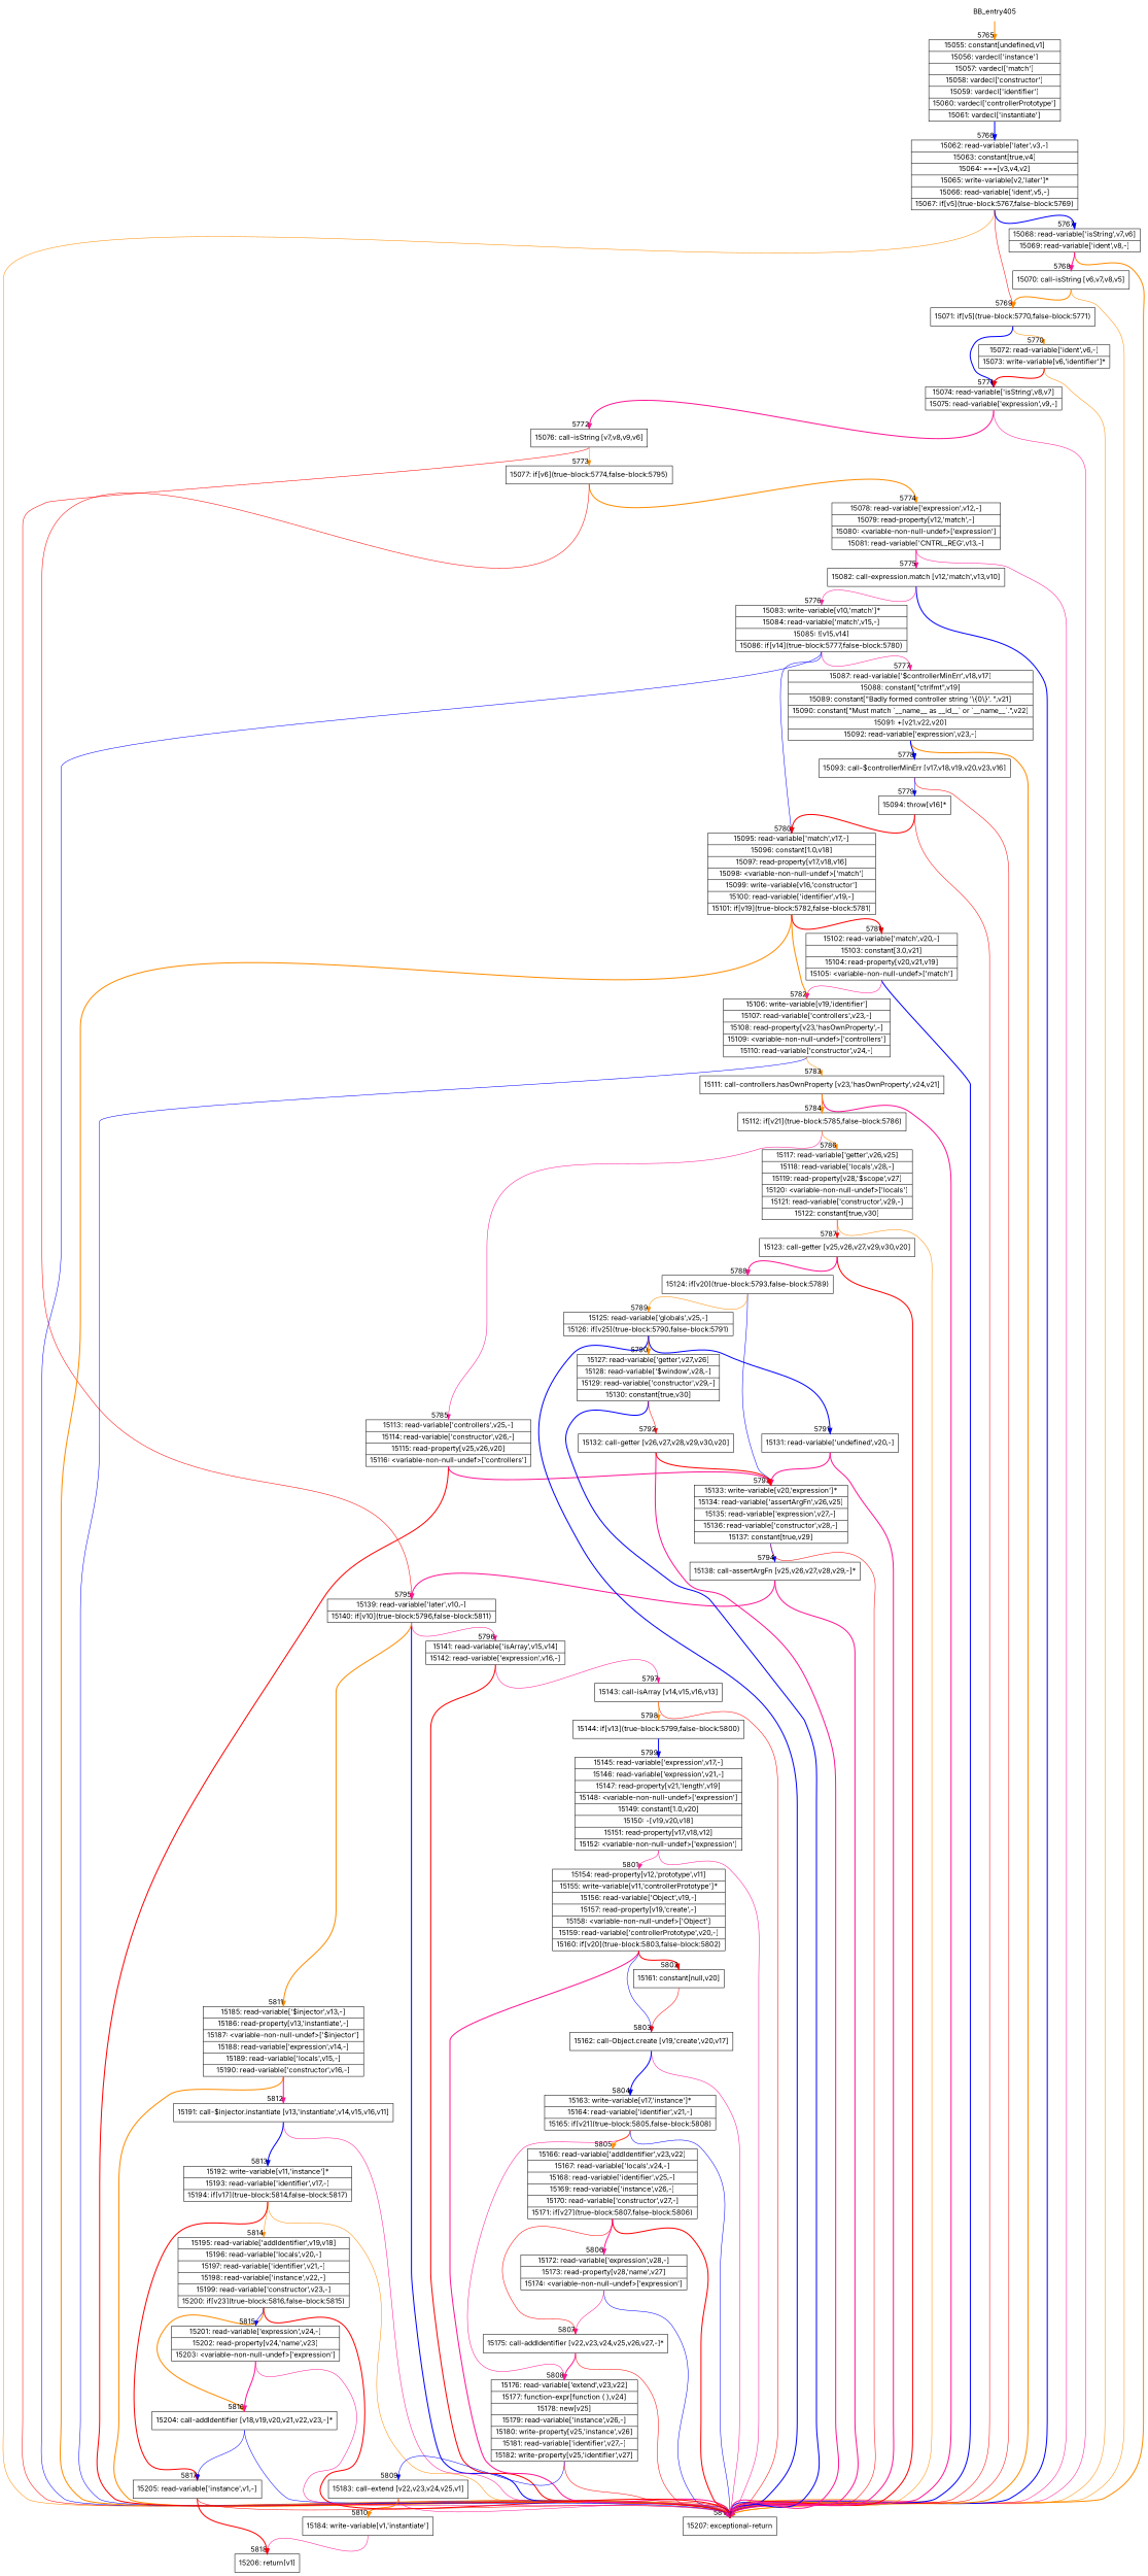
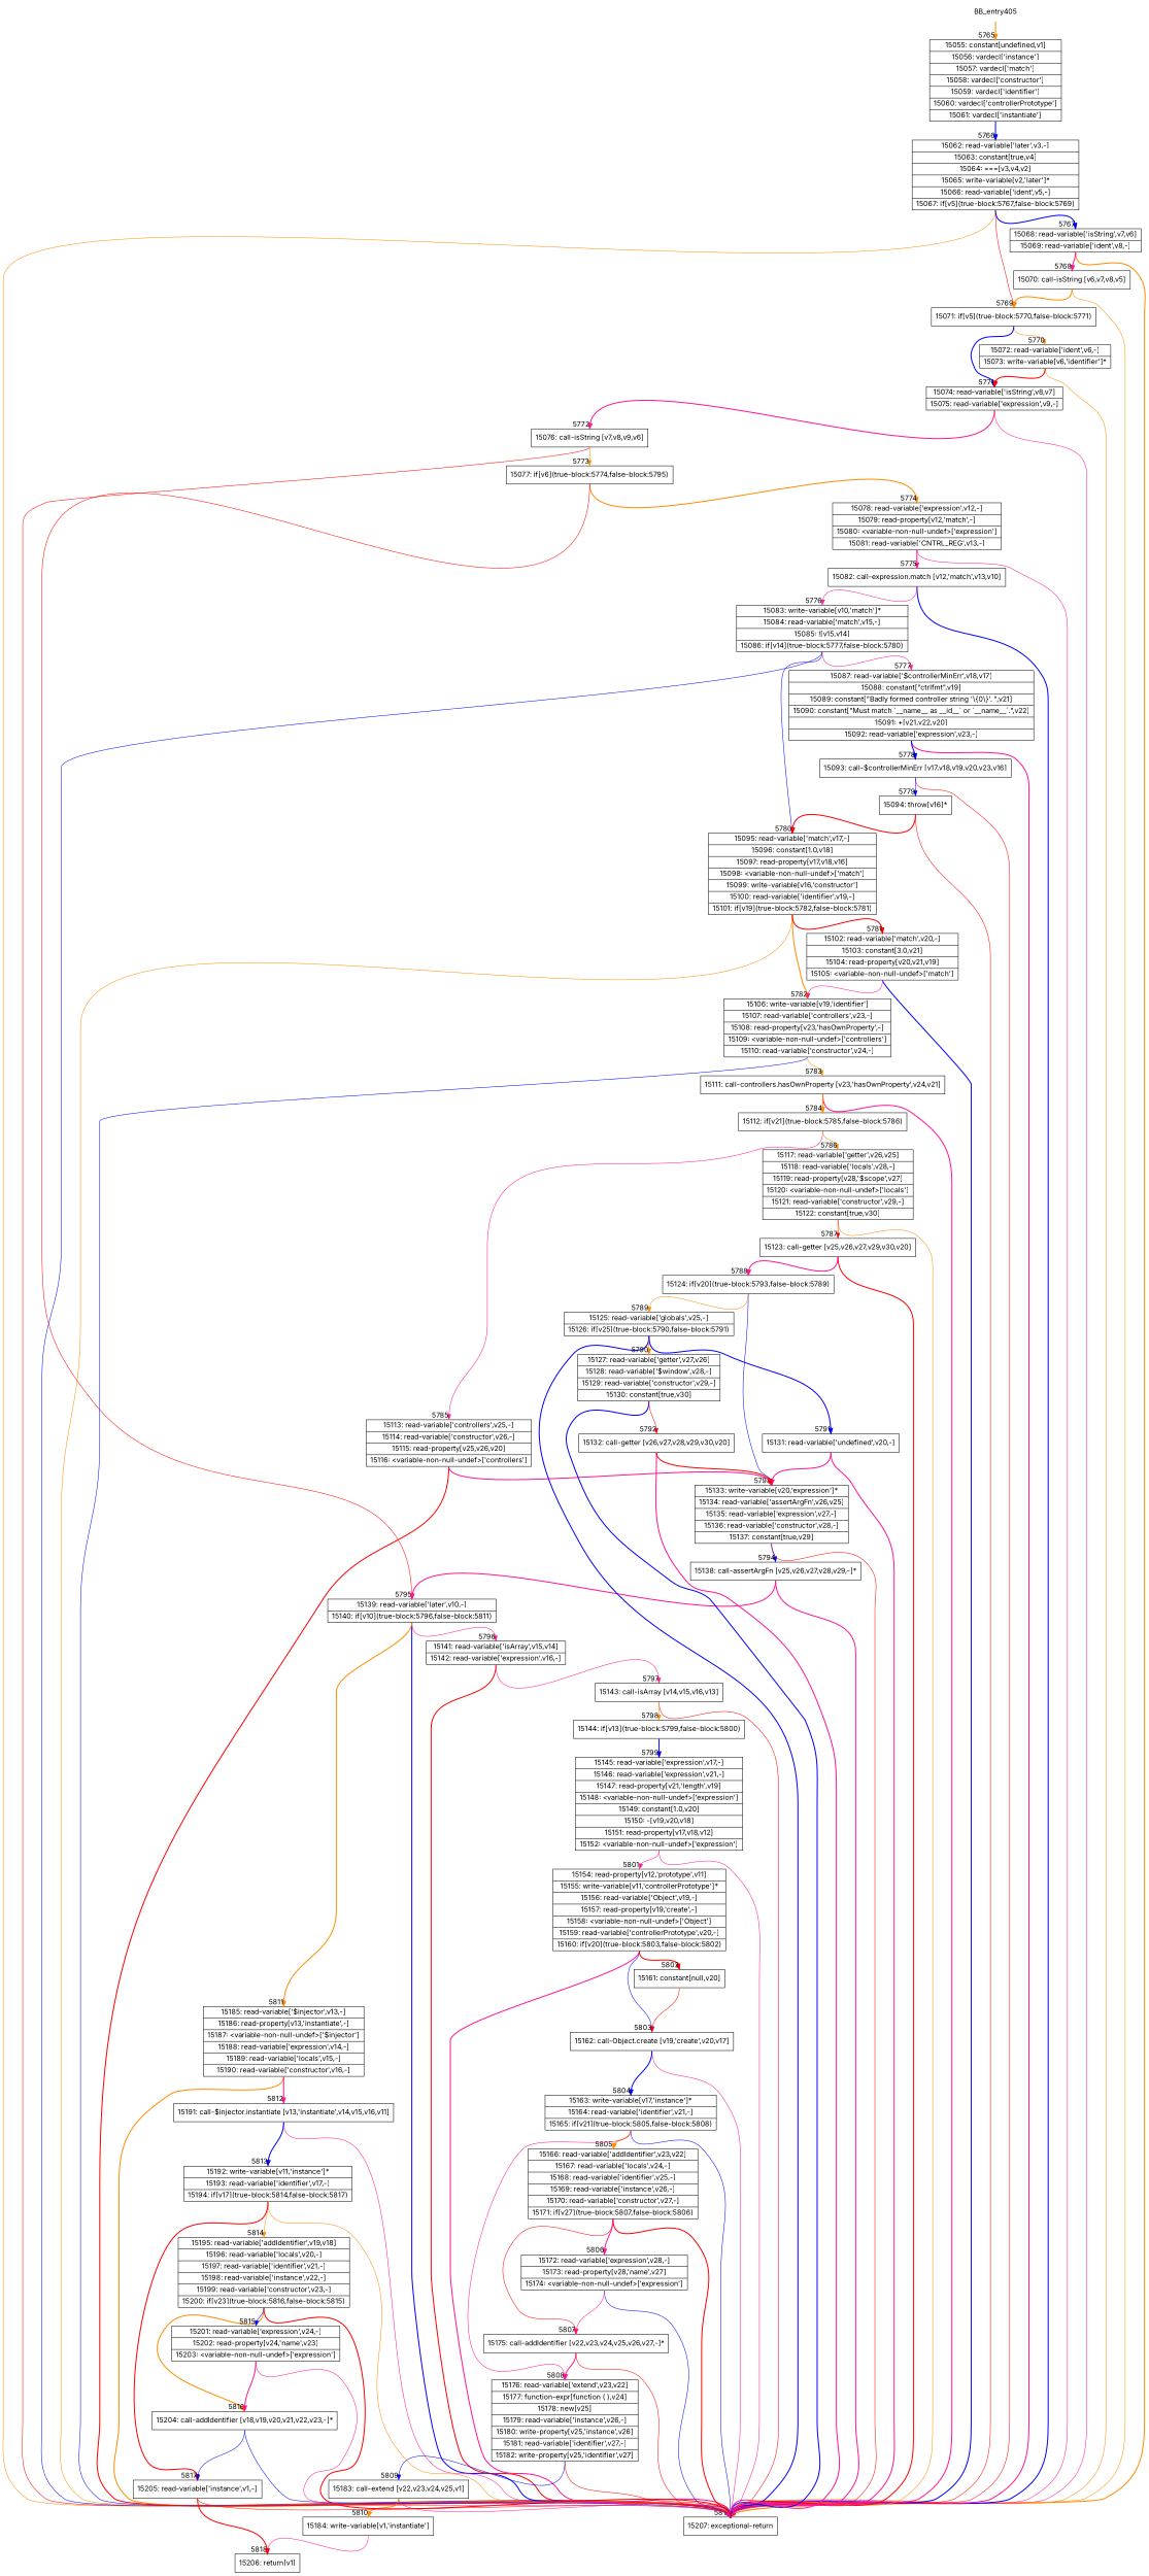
  digraph {
    fontname=Inter
    rankdir=TD
    node [fontname=Inter shape=record]
    edge [color=deeppink fontname=Inter headport=n style=solid tailport=s]
    n1 [label=BB_entry405 shape=none]
    n2 [label="{15055: constant[undefined,v1]|15056: vardecl['instance']|15057: vardecl['match']|15058: vardecl['constructor']|15059: vardecl['identifier']|15060: vardecl['controllerPrototype']|15061: vardecl['instantiate']}"]
    n3 [label="{15062: read-variable['later',v3,-]|15063: constant[true,v4]|15064: ===[v3,v4,v2]|15065: write-variable[v2,'later']*|15066: read-variable['ident',v5,-]|15067: if[v5](true-block:5767,false-block:5769)}"]
    n4 [label="{15071: if[v5](true-block:5770,false-block:5771)}"]
    n5 [label="{15068: read-variable['isString',v7,v6]|15069: read-variable['ident',v8,-]}"]
    n6 [label="{15207: exceptional-return}"]
    n7 [label="{15072: read-variable['ident',v6,-]|15073: write-variable[v6,'identifier']*}"]
    n8 [label="{15074: read-variable['isString',v8,v7]|15075: read-variable['expression',v9,-]}"]
    n9 [label="{15070: call-isString [v6,v7,v8,v5]}"]
    n10 [label="{15076: call-isString [v7,v8,v9,v6]}"]
    n11 [label="{15077: if[v6](true-block:5774,false-block:5795)}"]
    n12 [label="{15078: read-variable['expression',v12,-]|15079: read-property[v12,'match',-]|15080: \<variable-non-null-undef\>['expression']|15081: read-variable['CNTRL_REG',v13,-]}"]
    n13 [label="{15139: read-variable['later',v10,-]|15140: if[v10](true-block:5796,false-block:5811)}"]
    n14 [label="{15082: call-expression.match [v12,'match',v13,v10]}"]
    n15 [label="{15141: read-variable['isArray',v15,v14]|15142: read-variable['expression',v16,-]}"]
    n16 [label="{15185: read-variable['$injector',v13,-]|15186: read-property[v13,'instantiate',-]|15187: \<variable-non-null-undef\>['$injector']|15188: read-variable['expression',v14,-]|15189: read-variable['locals',v15,-]|15190: read-variable['constructor',v16,-]}"]
    n17 [label="{15083: write-variable[v10,'match']*|15084: read-variable['match',v15,-]|15085: ![v15,v14]|15086: if[v14](true-block:5777,false-block:5780)}"]
    n18 [label="{15143: call-isArray [v14,v15,v16,v13]}"]
    n19 [label="{15191: call-$injector.instantiate [v13,'instantiate',v14,v15,v16,v11]}"]
    n20 [label="{15087: read-variable['$controllerMinErr',v18,v17]|15088: constant[\"ctrlfmt\",v19]|15089: constant[\"Badly formed controller string '\\\{0\\\}'. \",v21]|15090: constant[\"Must match `__name__ as __id__` or `__name__`.\",v22]|15091: +[v21,v22,v20]|15092: read-variable['expression',v23,-]}"]
    n21 [label="{15095: read-variable['match',v17,-]|15096: constant[1.0,v18]|15097: read-property[v17,v18,v16]|15098: \<variable-non-null-undef\>['match']|15099: write-variable[v16,'constructor']|15100: read-variable['identifier',v19,-]|15101: if[v19](true-block:5782,false-block:5781)}"]
    n22 [label="{15093: call-$controllerMinErr [v17,v18,v19,v20,v23,v16]}"]
    n23 [label="{15106: write-variable[v19,'identifier']|15107: read-variable['controllers',v23,-]|15108: read-property[v23,'hasOwnProperty',-]|15109: \<variable-non-null-undef\>['controllers']|15110: read-variable['constructor',v24,-]}"]
    n24 [label="{15102: read-variable['match',v20,-]|15103: constant[3.0,v21]|15104: read-property[v20,v21,v19]|15105: \<variable-non-null-undef\>['match']}"]
    n25 [label="{15094: throw[v16]*}"]
    n26 [label="{15111: call-controllers.hasOwnProperty [v23,'hasOwnProperty',v24,v21]}"]
    n27 [label="{15112: if[v21](true-block:5785,false-block:5786)}"]
    n28 [label="{15113: read-variable['controllers',v25,-]|15114: read-variable['constructor',v26,-]|15115: read-property[v25,v26,v20]|15116: \<variable-non-null-undef\>['controllers']}"]
    n29 [label="{15117: read-variable['getter',v26,v25]|15118: read-variable['locals',v28,-]|15119: read-property[v28,'$scope',v27]|15120: \<variable-non-null-undef\>['locals']|15121: read-variable['constructor',v29,-]|15122: constant[true,v30]}"]
    n30 [label="{15133: write-variable[v20,'expression']*|15134: read-variable['assertArgFn',v26,v25]|15135: read-variable['expression',v27,-]|15136: read-variable['constructor',v28,-]|15137: constant[true,v29]}"]
    n31 [label="{15123: call-getter [v25,v26,v27,v29,v30,v20]}"]
    n32 [label="{15138: call-assertArgFn [v25,v26,v27,v28,v29,-]*}"]
    n33 [label="{15124: if[v20](true-block:5793,false-block:5789)}"]
    n34 [label="{15125: read-variable['globals',v25,-]|15126: if[v25](true-block:5790,false-block:5791)}"]
    n35 [label="{15127: read-variable['getter',v27,v26]|15128: read-variable['$window',v28,-]|15129: read-variable['constructor',v29,-]|15130: constant[true,v30]}"]
    n36 [label="{15131: read-variable['undefined',v20,-]}"]
    n37 [label="{15132: call-getter [v26,v27,v28,v29,v30,v20]}"]
    n38 [label="{15144: if[v13](true-block:5799,false-block:5800)}"]
    n39 [label="{15192: write-variable[v11,'instance']*|15193: read-variable['identifier',v17,-]|15194: if[v17](true-block:5814,false-block:5817)}"]
    n40 [label="{15145: read-variable['expression',v17,-]|15146: read-variable['expression',v21,-]|15147: read-property[v21,'length',v19]|15148: \<variable-non-null-undef\>['expression']|15149: constant[1.0,v20]|15150: -[v19,v20,v18]|15151: read-property[v17,v18,v12]|15152: \<variable-non-null-undef\>['expression']}"]
    n41 [label="{15154: read-property[v12,'prototype',v11]|15155: write-variable[v11,'controllerPrototype']*|15156: read-variable['Object',v19,-]|15157: read-property[v19,'create',-]|15158: \<variable-non-null-undef\>['Object']|15159: read-variable['controllerPrototype',v20,-]|15160: if[v20](true-block:5803,false-block:5802)}"]
    n42 [label="{15162: call-Object.create [v19,'create',v20,v17]}"]
    n43 [label="{15161: constant[null,v20]}"]
    n44 [label="{15163: write-variable[v17,'instance']*|15164: read-variable['identifier',v21,-]|15165: if[v21](true-block:5805,false-block:5808)}"]
    n45 [label="{15166: read-variable['addIdentifier',v23,v22]|15167: read-variable['locals',v24,-]|15168: read-variable['identifier',v25,-]|15169: read-variable['instance',v26,-]|15170: read-variable['constructor',v27,-]|15171: if[v27](true-block:5807,false-block:5806)}"]
    n46 [label="{15176: read-variable['extend',v23,v22]|15177: function-expr[function ( ),v24]|15178: new[v25]|15179: read-variable['instance',v26,-]|15180: write-property[v25,'instance',v26]|15181: read-variable['identifier',v27,-]|15182: write-property[v25,'identifier',v27]}"]
    n47 [label="{15175: call-addIdentifier [v22,v23,v24,v25,v26,v27,-]*}"]
    n48 [label="{15172: read-variable['expression',v28,-]|15173: read-property[v28,'name',v27]|15174: \<variable-non-null-undef\>['expression']}"]
    n49 [label="{15183: call-extend [v22,v23,v24,v25,v1]}"]
    n50 [label="{15184: write-variable[v1,'instantiate']}"]
    n51 [label="{15206: return[v1]}"]
    n52 [label="{15195: read-variable['addIdentifier',v19,v18]|15196: read-variable['locals',v20,-]|15197: read-variable['identifier',v21,-]|15198: read-variable['instance',v22,-]|15199: read-variable['constructor',v23,-]|15200: if[v23](true-block:5816,false-block:5815)}"]
    n53 [label="{15205: read-variable['instance',v1,-]}"]
    n54 [label="{15204: call-addIdentifier [v18,v19,v20,v21,v22,v23,-]*}"]
    n55 [label="{15201: read-variable['expression',v24,-]|15202: read-property[v24,'name',v23]|15203: \<variable-non-null-undef\>['expression']}"]
    n1 -> n2 [color=darkorange headlabel="    5765" style=bold]
    n2 -> n3 [color=blue headlabel="      5766" style=bold]
    n3 -> n4 [color=red headlabel="      5769"]
    n3 -> n5 [color=blue headlabel="      5767" style=bold]
    n3 -> n6 [color=darkorange headlabel="      5819"]
    n4 -> n7 [color=darkorange headlabel="      5770"]
    n4 -> n8 [color=blue headlabel="      5771" style=bold]
    n5 -> n6 [color=darkorange style=bold]
    n5 -> n9 [headlabel="      5768" style=bold]
    n7 -> n6 [color=darkorange]
    n7 -> n8 [color=red style=bold]
    n8 -> n6
    n8 -> n10 [headlabel="      5772" style=bold]
    n9 -> n4 [color=darkorange style=bold]
    n9 -> n6 [color=darkorange]
    n10 -> n6 [color=red]
    n10 -> n11 [color=darkorange headlabel="      5773"]
    n11 -> n12 [color=darkorange headlabel="      5774" style=bold]
    n11 -> n13 [color=red headlabel="      5795"]
    n12 -> n6
    n12 -> n14 [headlabel="      5775" style=bold]
    n13 -> n6 [color=blue style=bold]
    n13 -> n15 [headlabel="      5796"]
    n13 -> n16 [color=darkorange headlabel="      5811" style=bold]
    n14 -> n6 [color=blue style=bold]
    n14 -> n17 [headlabel="      5776"]
    n15 -> n6 [color=red style=bold]
    n15 -> n18 [headlabel="      5797"]
    n16 -> n6 [color=darkorange style=bold]
    n16 -> n19 [headlabel="      5812" style=bold]
    n17 -> n6 [color=blue]
    n17 -> n20 [headlabel="      5777"]
    n17 -> n21 [color=blue headlabel="      5780"]
    n18 -> n6 [color=red]
    n18 -> n38 [color=darkorange headlabel="      5798"]
    n19 -> n6
    n19 -> n39 [color=blue headlabel="      5813" style=bold]
-   n20 -> n6 [color=darkorange style=bold]
+   n20 -> n6 [style=bold]
    n20 -> n22 [color=blue headlabel="      5778" style=bold]
-   n21 -> n6 [color=darkorange style=bold]
+   n21 -> n6 [color=darkorange]
    n21 -> n23 [color=darkorange headlabel="      5782" style=bold]
    n21 -> n24 [color=red headlabel="      5781" style=bold]
    n22 -> n6 [color=red]
    n22 -> n25 [color=blue headlabel="      5779"]
    n23 -> n6 [color=blue]
    n23 -> n26 [color=darkorange headlabel="      5783"]
    n24 -> n6 [color=blue style=bold]
    n24 -> n23
    n25 -> n6 [color=red]
    n25 -> n21 [color=red style=bold]
    n26 -> n6 [style=bold]
    n26 -> n27 [color=darkorange headlabel="      5784" style=bold]
    n27 -> n28 [headlabel="      5785"]
    n27 -> n29 [color=darkorange headlabel="      5786"]
    n28 -> n6 [color=red style=bold]
    n28 -> n30 [headlabel="      5793" style=bold]
    n29 -> n6 [color=darkorange]
    n29 -> n31 [color=red headlabel="      5787"]
    n30 -> n6 [color=red]
    n30 -> n32 [color=blue headlabel="      5794"]
    n31 -> n6 [color=red style=bold]
    n31 -> n33 [headlabel="      5788" style=bold]
    n32 -> n6 [style=bold]
    n32 -> n13 [style=bold]
    n33 -> n30 [color=blue]
    n33 -> n34 [color=darkorange headlabel="      5789"]
    n34 -> n6 [color=blue style=bold]
    n34 -> n35 [color=darkorange headlabel="      5790" style=bold]
    n34 -> n36 [color=blue headlabel="      5791" style=bold]
    n35 -> n6 [color=blue style=bold]
    n35 -> n37 [color=red headlabel="      5792"]
    n36 -> n6 [style=bold]
    n36 -> n30 [style=bold]
    n37 -> n6 [style=bold]
    n37 -> n30 [color=red style=bold]
    n38 -> n40 [color=blue headlabel="      5799" style=bold]
    n39 -> n6 [color=darkorange]
    n39 -> n52 [color=darkorange headlabel="      5814"]
    n39 -> n53 [color=red headlabel="      5817" style=bold]
    n40 -> n6
    n40 -> n41 [headlabel="      5801"]
    n41 -> n6 [style=bold]
    n41 -> n42 [color=blue headlabel="      5803"]
    n41 -> n43 [color=red headlabel="      5802" style=bold]
    n42 -> n6
    n42 -> n44 [color=blue headlabel="      5804" style=bold]
    n43 -> n42 [color=red]
    n44 -> n6 [color=blue]
    n44 -> n45 [color=darkorange headlabel="      5805" style=bold]
    n44 -> n46 [headlabel="      5808"]
    n45 -> n6 [color=red style=bold]
    n45 -> n47 [color=red headlabel="      5807"]
    n45 -> n48 [headlabel="      5806" style=bold]
    n46 -> n6 [color=red]
    n46 -> n49 [color=blue headlabel="      5809"]
    n47 -> n6 [color=red]
    n47 -> n46 [style=bold]
    n48 -> n6 [color=blue]
    n48 -> n47
    n49 -> n6
    n49 -> n50 [color=darkorange headlabel="      5810" style=bold]
    n50 -> n51 [headlabel="      5818"]
    n52 -> n6 [color=red style=bold]
    n52 -> n54 [color=darkorange headlabel="      5816" style=bold]
    n52 -> n55 [color=blue headlabel="      5815"]
    n53 -> n6 [color=red]
    n53 -> n51 [color=red style=bold]
    n54 -> n6 [color=blue]
    n54 -> n53 [color=blue]
    n55 -> n6
    n55 -> n54 [style=bold]
  }
